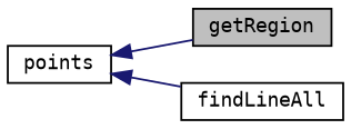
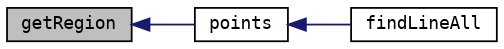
  digraph {
    fontname="DejaVu Sans Mono"
    rankdir=LR
    node [color=black fontname="DejaVu Sans Mono" fontsize=10 shape=record]
    edge [color=midnightblue dir=back fontname="DejaVu Sans Mono" fontsize=10 labelfontname=FreeSans labelfontsize=10 style=solid]
    n1 [fillcolor=grey75 fontcolor=black height=0.2 label=getRegion style=filled width=0.4]
    n2 [height=0.2 label=points width=0.4]
    n3 [height=0.2 label=findLineAll width=0.4]
-   n2 -> n1
+   n1 -> n2
    n2 -> n3
  }
